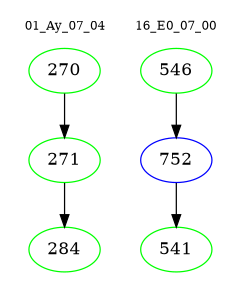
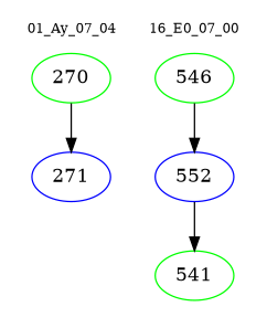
  digraph {
    node [color=green]
    edge [color=black]
    n1 [label=270]
-   n2 [label=271]
-   n3 [label=284]
+   n2 [color=blue label=271]
    n4 [label=546]
-   n5 [color=blue label=752]
+   n5 [color=blue label=552]
    n6 [label=541]
    subgraph cluster_1 {
      color=white
      fontsize=10
      label="01_Ay_07_04"
      n1
      n2
-     n3
    }
    subgraph cluster_2 {
      color=white
      fontsize=10
      label="16_E0_07_00"
      n4
      n5
      n6
    }
    n1 -> n2
-   n2 -> n3
    n4 -> n5
    n5 -> n6
  }
